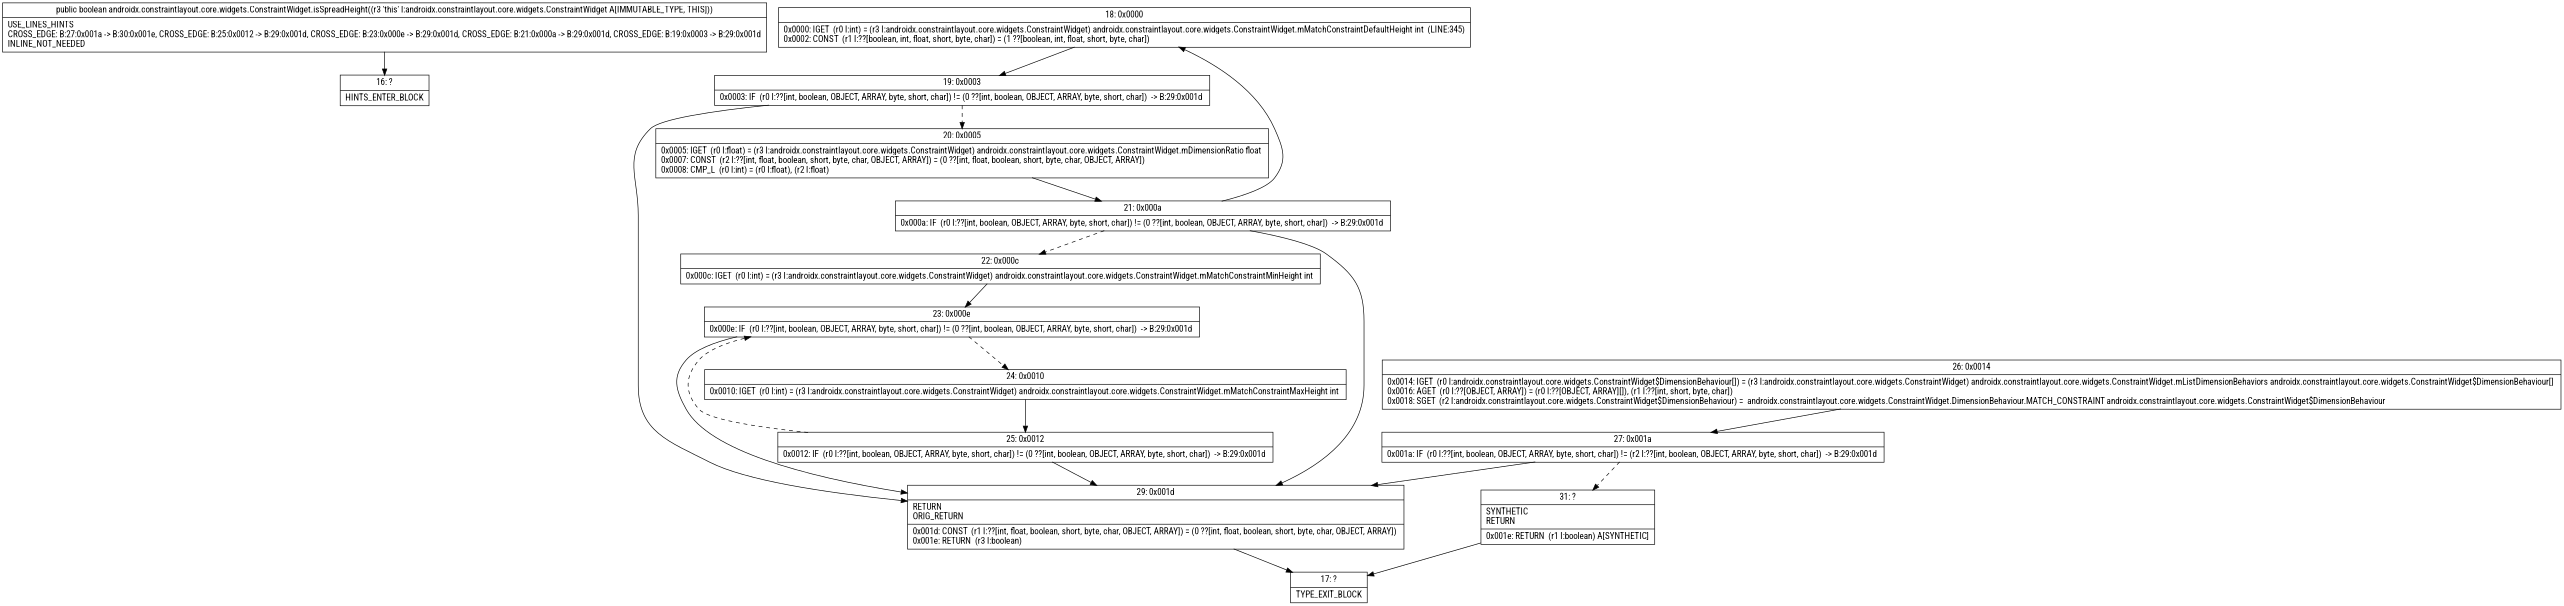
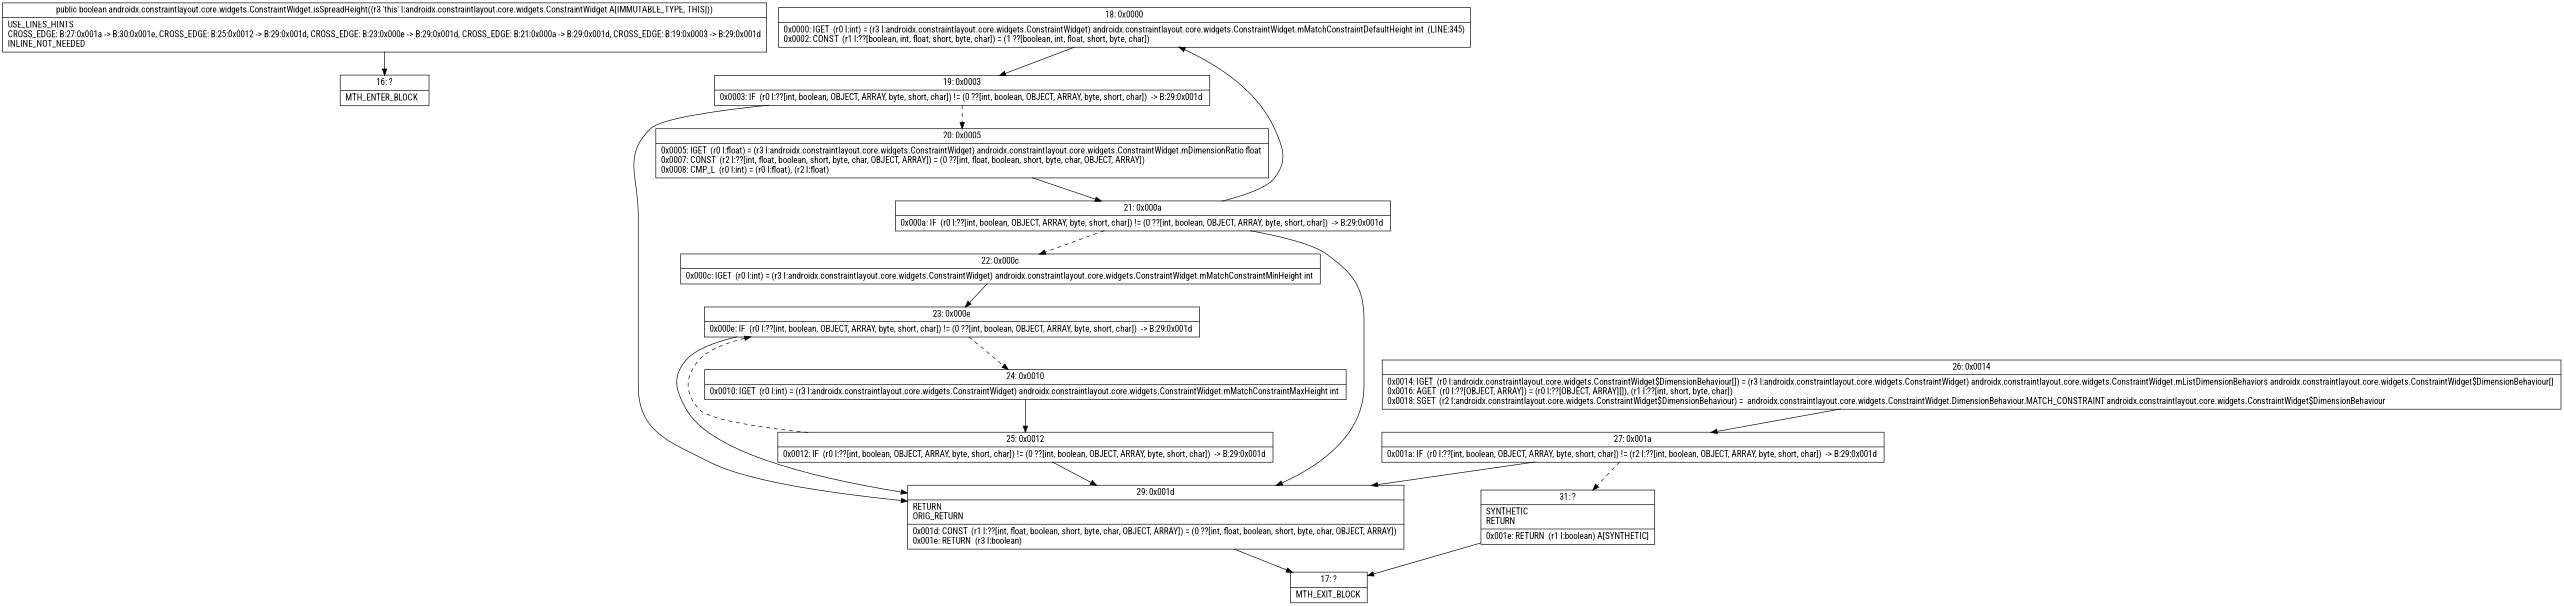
  digraph {
    fontname="Roboto Condensed"
    node [fontname="Roboto Condensed" shape=record]
    edge [fontname="Roboto Condensed"]
-   n1 [label="{16\:\ ?|HINTS_ENTER_BLOCK\l}"]
+   n1 [label="{16\:\ ?|MTH_ENTER_BLOCK\l}"]
    n2 [label="{18\:\ 0x0000|0x0000: IGET  (r0 I:int) = (r3 I:androidx.constraintlayout.core.widgets.ConstraintWidget) androidx.constraintlayout.core.widgets.ConstraintWidget.mMatchConstraintDefaultHeight int  (LINE:345)\l0x0002: CONST  (r1 I:??[boolean, int, float, short, byte, char]) = (1 ??[boolean, int, float, short, byte, char]) \l}"]
    n3 [label="{19\:\ 0x0003|0x0003: IF  (r0 I:??[int, boolean, OBJECT, ARRAY, byte, short, char]) != (0 ??[int, boolean, OBJECT, ARRAY, byte, short, char])  \-\> B:29:0x001d \l}"]
    n4 [label="{20\:\ 0x0005|0x0005: IGET  (r0 I:float) = (r3 I:androidx.constraintlayout.core.widgets.ConstraintWidget) androidx.constraintlayout.core.widgets.ConstraintWidget.mDimensionRatio float \l0x0007: CONST  (r2 I:??[int, float, boolean, short, byte, char, OBJECT, ARRAY]) = (0 ??[int, float, boolean, short, byte, char, OBJECT, ARRAY]) \l0x0008: CMP_L  (r0 I:int) = (r0 I:float), (r2 I:float) \l}"]
    n5 [label="{29\:\ 0x001d|RETURN\lORIG_RETURN\l|0x001d: CONST  (r1 I:??[int, float, boolean, short, byte, char, OBJECT, ARRAY]) = (0 ??[int, float, boolean, short, byte, char, OBJECT, ARRAY]) \l0x001e: RETURN  (r3 I:boolean) \l}"]
    n6 [label="{21\:\ 0x000a|0x000a: IF  (r0 I:??[int, boolean, OBJECT, ARRAY, byte, short, char]) != (0 ??[int, boolean, OBJECT, ARRAY, byte, short, char])  \-\> B:29:0x001d \l}"]
-   n7 [label="{17\:\ ?|TYPE_EXIT_BLOCK\l}"]
+   n7 [label="{17\:\ ?|MTH_EXIT_BLOCK\l}"]
    n8 [label="{22\:\ 0x000c|0x000c: IGET  (r0 I:int) = (r3 I:androidx.constraintlayout.core.widgets.ConstraintWidget) androidx.constraintlayout.core.widgets.ConstraintWidget.mMatchConstraintMinHeight int \l}"]
    n9 [label="{23\:\ 0x000e|0x000e: IF  (r0 I:??[int, boolean, OBJECT, ARRAY, byte, short, char]) != (0 ??[int, boolean, OBJECT, ARRAY, byte, short, char])  \-\> B:29:0x001d \l}"]
    n10 [label="{24\:\ 0x0010|0x0010: IGET  (r0 I:int) = (r3 I:androidx.constraintlayout.core.widgets.ConstraintWidget) androidx.constraintlayout.core.widgets.ConstraintWidget.mMatchConstraintMaxHeight int \l}"]
    n11 [label="{25\:\ 0x0012|0x0012: IF  (r0 I:??[int, boolean, OBJECT, ARRAY, byte, short, char]) != (0 ??[int, boolean, OBJECT, ARRAY, byte, short, char])  \-\> B:29:0x001d \l}"]
    n12 [label="{26\:\ 0x0014|0x0014: IGET  (r0 I:androidx.constraintlayout.core.widgets.ConstraintWidget$DimensionBehaviour[]) = (r3 I:androidx.constraintlayout.core.widgets.ConstraintWidget) androidx.constraintlayout.core.widgets.ConstraintWidget.mListDimensionBehaviors androidx.constraintlayout.core.widgets.ConstraintWidget$DimensionBehaviour[] \l0x0016: AGET  (r0 I:??[OBJECT, ARRAY]) = (r0 I:??[OBJECT, ARRAY][]), (r1 I:??[int, short, byte, char]) \l0x0018: SGET  (r2 I:androidx.constraintlayout.core.widgets.ConstraintWidget$DimensionBehaviour) =  androidx.constraintlayout.core.widgets.ConstraintWidget.DimensionBehaviour.MATCH_CONSTRAINT androidx.constraintlayout.core.widgets.ConstraintWidget$DimensionBehaviour \l}"]
    n13 [label="{27\:\ 0x001a|0x001a: IF  (r0 I:??[int, boolean, OBJECT, ARRAY, byte, short, char]) != (r2 I:??[int, boolean, OBJECT, ARRAY, byte, short, char])  \-\> B:29:0x001d \l}"]
    n14 [label="{31\:\ ?|SYNTHETIC\lRETURN\l|0x001e: RETURN  (r1 I:boolean) A[SYNTHETIC]\l}"]
    n15 [label="{public boolean androidx.constraintlayout.core.widgets.ConstraintWidget.isSpreadHeight((r3 'this' I:androidx.constraintlayout.core.widgets.ConstraintWidget A[IMMUTABLE_TYPE, THIS]))  | USE_LINES_HINTS\lCROSS_EDGE: B:27:0x001a \-\> B:30:0x001e, CROSS_EDGE: B:25:0x0012 \-\> B:29:0x001d, CROSS_EDGE: B:23:0x000e \-\> B:29:0x001d, CROSS_EDGE: B:21:0x000a \-\> B:29:0x001d, CROSS_EDGE: B:19:0x0003 \-\> B:29:0x001d\lINLINE_NOT_NEEDED\l}"]
    n2 -> n3
    n3 -> n4 [style=dashed]
    n3 -> n5
    n4 -> n6
    n5 -> n7
    n6 -> n2
    n6 -> n5
    n6 -> n8 [style=dashed]
    n8 -> n9
    n9 -> n5
    n9 -> n10 [style=dashed]
    n10 -> n11
    n11 -> n5
    n11 -> n9 [style=dashed]
    n12 -> n13
    n13 -> n5
    n13 -> n14 [style=dashed]
    n14 -> n7
    n15 -> n1
  }
